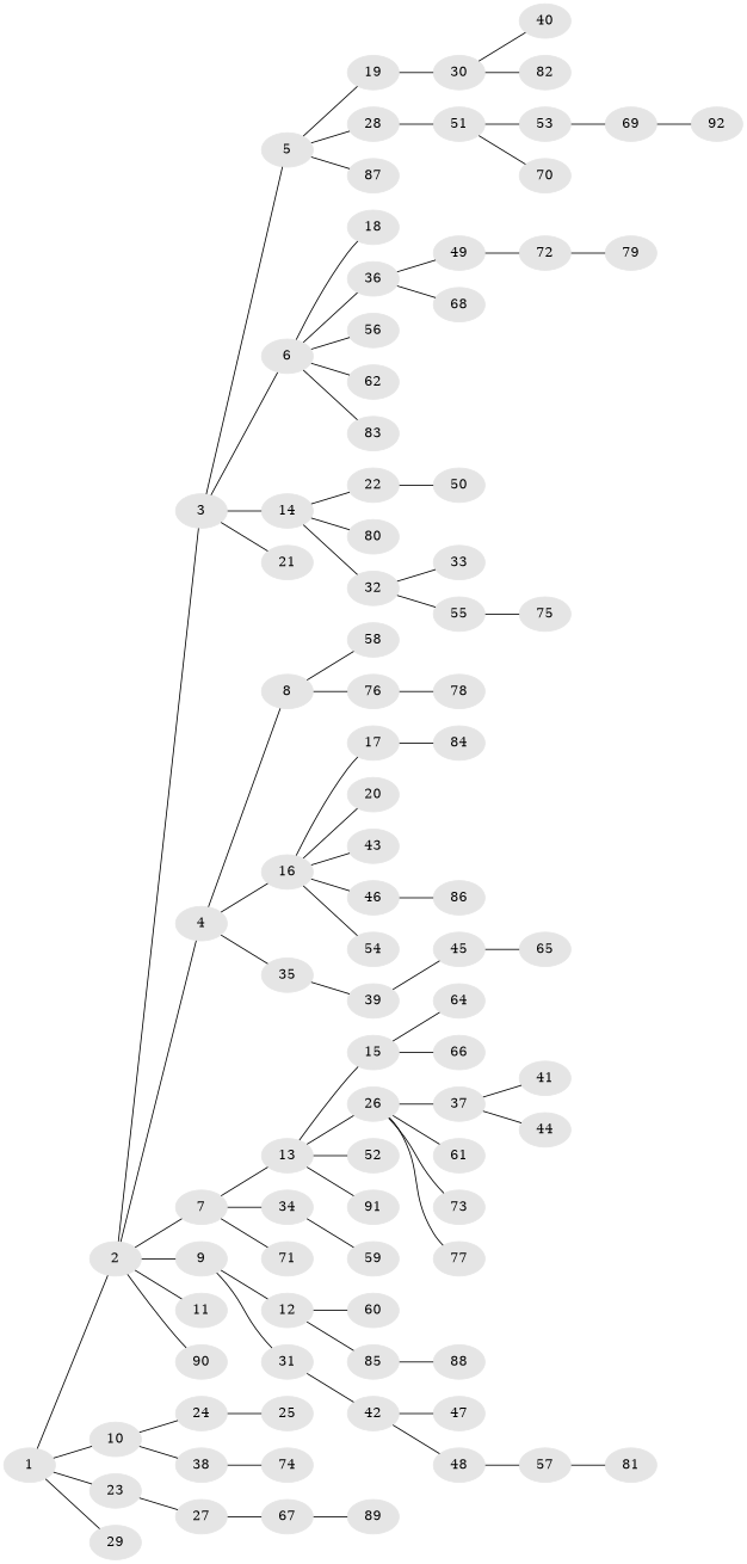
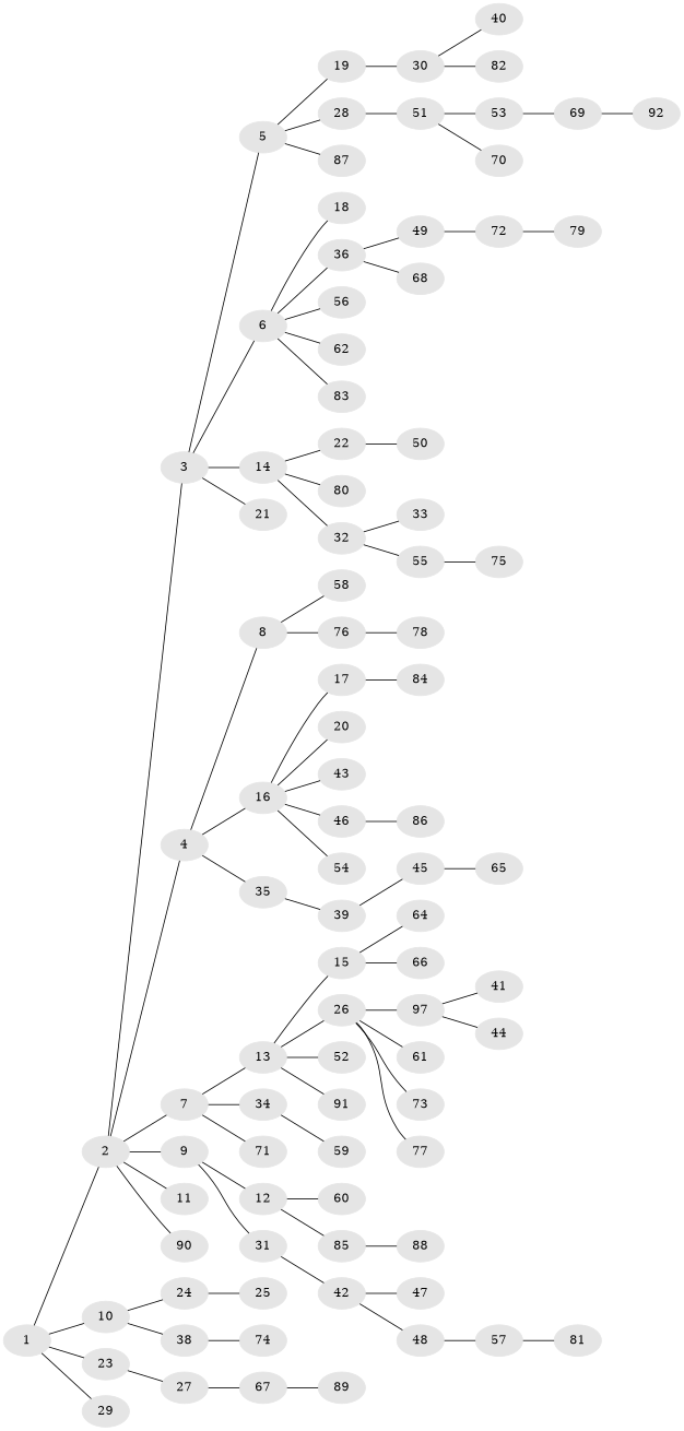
  graph {
    rankdir=LR
    node [color=gray90 style=filled]
    1
    2
    10
    23
    29
    3
    4
    7
    9
    11
    90
    24
    38
    27
    5
    6
    14
    21
    8
    16
    35
    13
    34
    71
    12
    31
    19
    28
    87
    18
    36
    56
    62
    83
    22
    80
    32
    58
    76
    17
    20
    43
    46
    54
    39
    30
    51
    49
    68
    15
    26
    52
    91
    59
    78
    60
    85
    42
    25
    74
    88
    64
    66
-   37
+   37 [label=97]
    61
    73
    77
    50
    84
    86
    40
    82
    33
    55
    67
    41
    44
    89
    53
    70
    47
    48
    75
    45
    72
    65
    57
    81
    79
    69
    92
    1 -- 2
    1 -- 10
    1 -- 23
    1 -- 29
    2 -- 3
    2 -- 4
    2 -- 7
    2 -- 9
    2 -- 11
    2 -- 90
    10 -- 24
    10 -- 38
    23 -- 27
    3 -- 5
    3 -- 6
    3 -- 14
    3 -- 21
    4 -- 8
    4 -- 16
    4 -- 35
    7 -- 13
    7 -- 34
    7 -- 71
    9 -- 12
    9 -- 31
    24 -- 25
    38 -- 74
    27 -- 67
    5 -- 19
    5 -- 28
    5 -- 87
    6 -- 18
    6 -- 36
    6 -- 56
    6 -- 62
    6 -- 83
    14 -- 22
    14 -- 80
    14 -- 32
    8 -- 58
    8 -- 76
    16 -- 17
    16 -- 20
    16 -- 43
    16 -- 46
    16 -- 54
    35 -- 39
    13 -- 15
    13 -- 26
    13 -- 52
    13 -- 91
    34 -- 59
    12 -- 60
    12 -- 85
    31 -- 42
    19 -- 30
    28 -- 51
    36 -- 49
    36 -- 68
    22 -- 50
    32 -- 33
    32 -- 55
    76 -- 78
    17 -- 84
    46 -- 86
    39 -- 45
    30 -- 40
    30 -- 82
    51 -- 53
    51 -- 70
    49 -- 72
    15 -- 64
    15 -- 66
    26 -- 37
    26 -- 61
    26 -- 73
    26 -- 77
    85 -- 88
    42 -- 47
    42 -- 48
    37 -- 41
    37 -- 44
    55 -- 75
    67 -- 89
    53 -- 69
    48 -- 57
    45 -- 65
    72 -- 79
    57 -- 81
    69 -- 92
  }
